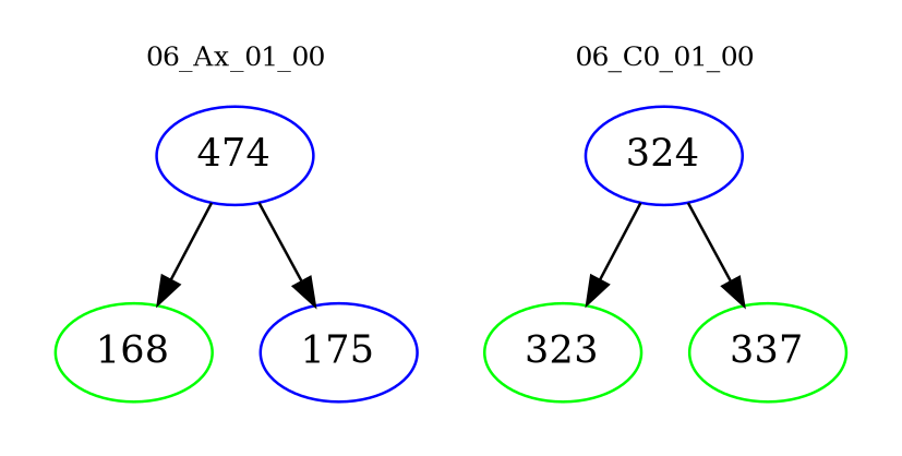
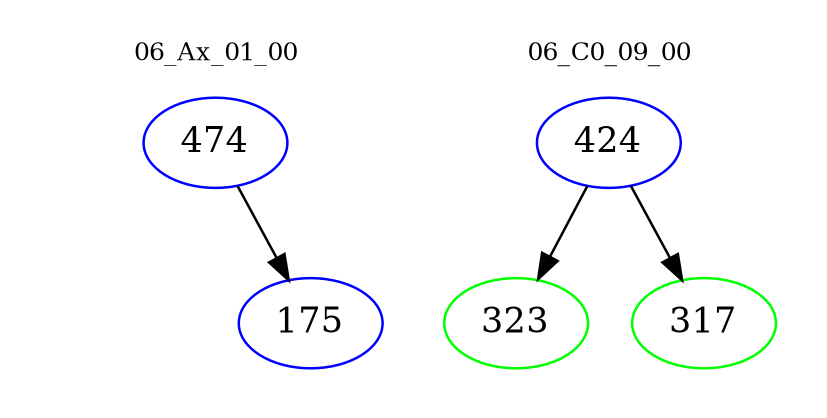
  digraph {
    node [color=blue]
    edge [color=black]
    n1 [label=474]
-   n2 [color=green label=168]
    n3 [label=175]
-   n4 [label=324]
+   n4 [label=424]
    n5 [color=green label=323]
-   n6 [color=green label=337]
+   n6 [color=green label=317]
    subgraph cluster_1 {
      color=white
      fontsize=10
      label="06_Ax_01_00"
      n1
-     n2
      n3
    }
    subgraph cluster_2 {
      color=white
      fontsize=10
-     label="06_C0_01_00"
+     label="06_C0_09_00"
      n4
      n5
      n6
    }
-   n1 -> n2
    n1 -> n3
    n4 -> n5
    n4 -> n6
  }
